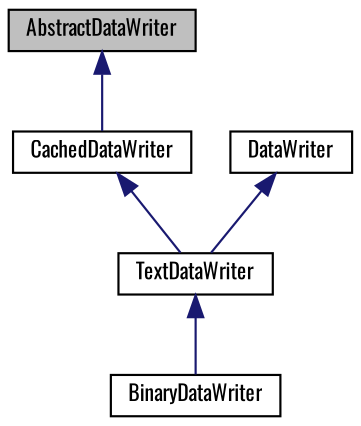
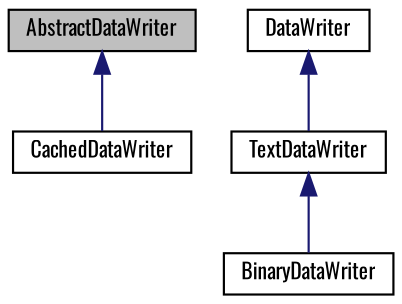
  digraph {
    fontname=Oswald
    node [color=black fontname=Oswald fontsize=10 shape=record]
    edge [color=midnightblue dir=back fontname=Oswald fontsize=10 labelfontname=Helvetica labelfontsize=10 style=solid]
    n1 [fillcolor=grey75 fontcolor=black height=0.2 label=AbstractDataWriter style=filled width=0.4]
    n2 [height=0.2 label=CachedDataWriter width=0.4]
    n3 [height=0.2 label=BinaryDataWriter width=0.4]
    n4 [height=0.2 label=TextDataWriter width=0.4]
    n5 [height=0.2 label=DataWriter width=0.4]
    n1 -> n2
-   n2 -> n4
    n4 -> n3
    n5 -> n4
  }
